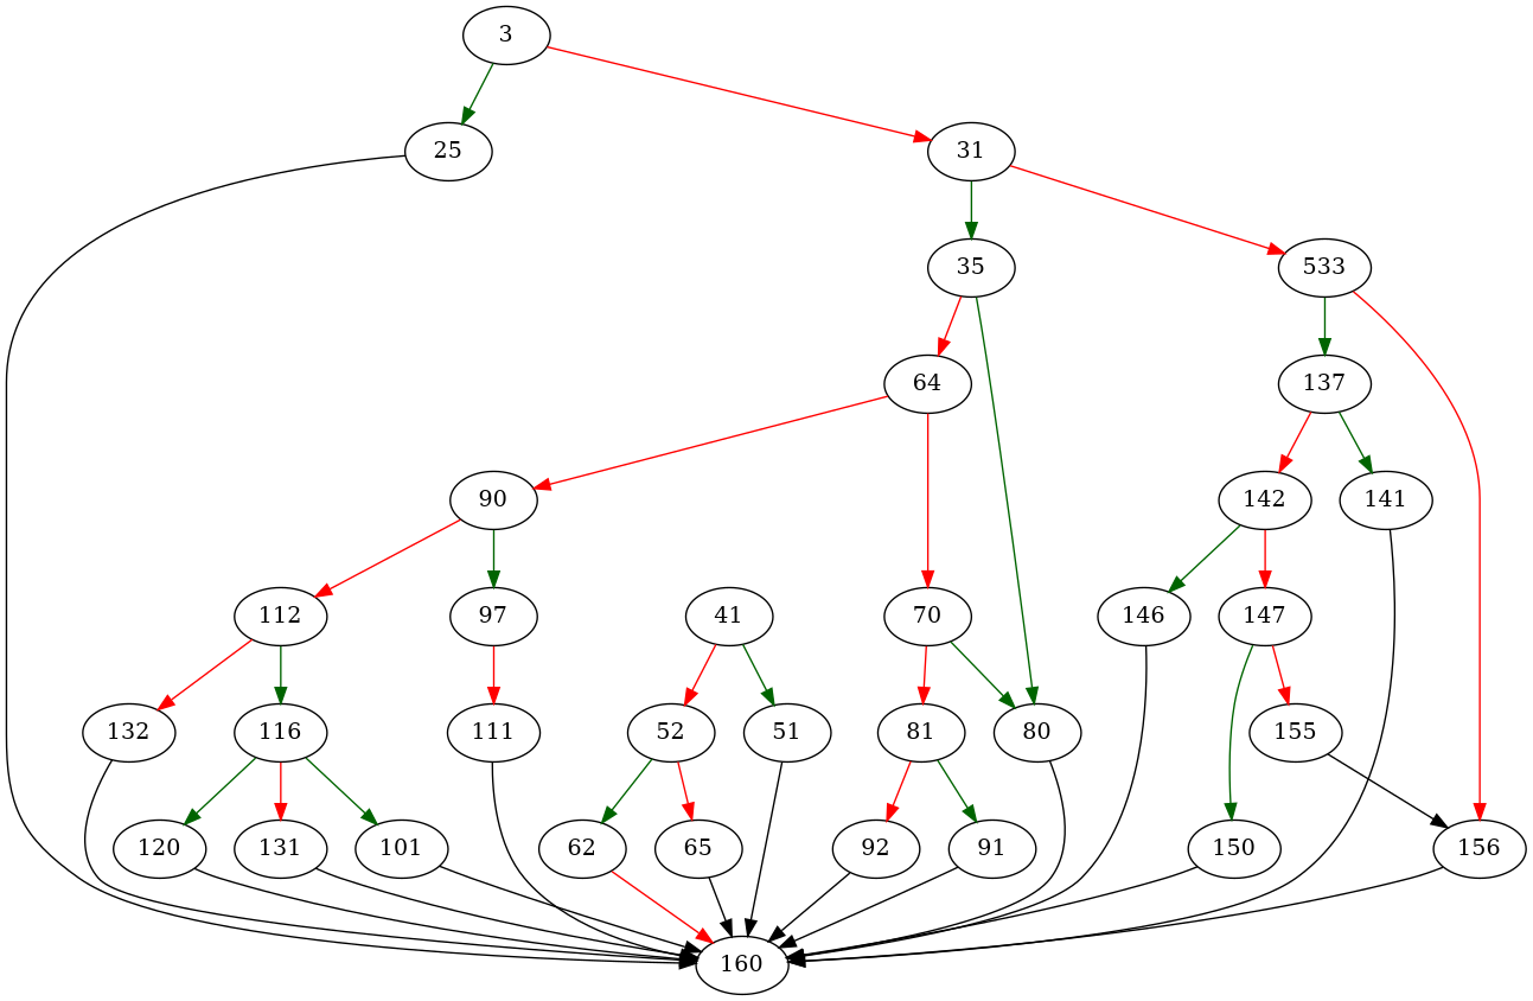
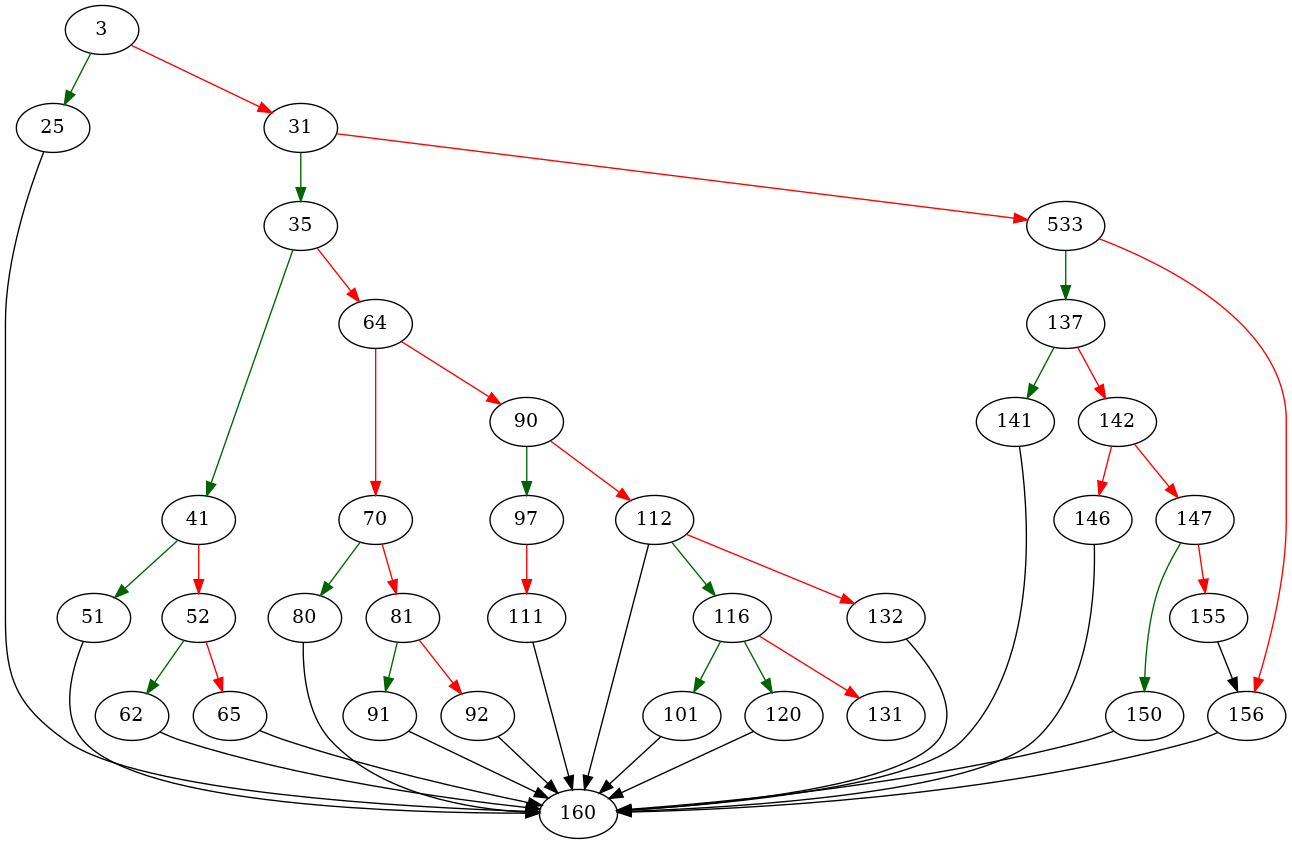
  strict digraph {
    fontname="DejaVu Serif"
    node [fontname="DejaVu Serif"]
    edge [fontname="DejaVu Serif"]
    3 [entry=true]
    25
    31
    160
    35
    n6 [label=533]
    41
    64
    137
    156
    51
    52
    70
    n14 [label=90]
    141
    142
    62
    n18 [label=65]
    80
    81
    97
    112
    91
    92
    111
    116
    132
    101
    120
    131
    146
    147
    150
    155
    3 -> 25 [color=darkgreen cond=true]
    3 -> 31 [color=red cond=false]
    25 -> 160
    31 -> 35 [color=darkgreen cond=true]
    31 -> n6 [color=red cond=false]
-   35 -> 80 [color=darkgreen cond=true]
+   35 -> 41 [color=darkgreen cond=true]
    35 -> 64 [color=red cond=false]
    n6 -> 137 [color=darkgreen cond=true]
    n6 -> 156 [color=red cond=false]
    41 -> 51 [color=darkgreen cond=true]
    41 -> 52 [color=red cond=false]
    64 -> 70 [color=red cond=true]
    64 -> n14 [color=red cond=false]
    137 -> 141 [color=darkgreen cond=true]
    137 -> 142 [color=red cond=false]
    156 -> 160
    51 -> 160
    52 -> 62 [color=darkgreen cond=true]
    52 -> n18 [color=red cond=false]
    70 -> 80 [color=darkgreen cond=true]
    70 -> 81 [color=red cond=false]
    n14 -> 97 [color=darkgreen cond=true]
    n14 -> 112 [color=red cond=false]
    141 -> 160
-   142 -> 146 [color=darkgreen cond=true]
+   142 -> 146 [color=red cond=true]
    142 -> 147 [color=red cond=false]
-   62 -> 160 [color=red]
+   62 -> 160
    n18 -> 160
    80 -> 160
    81 -> 91 [color=darkgreen cond=true]
    81 -> 92 [color=red cond=false]
    97 -> 111 [color=red cond=false]
    112 -> 116 [color=darkgreen cond=true]
    112 -> 132 [color=red cond=false]
    91 -> 160
    92 -> 160
    111 -> 160
    116 -> 101 [color=darkgreen cond=true]
    116 -> 120 [color=darkgreen cond=true]
    116 -> 131 [color=red cond=false]
    132 -> 160
    101 -> 160
    120 -> 160
-   131 -> 160
+   112 -> 160
    146 -> 160
    147 -> 150 [color=darkgreen cond=true]
    147 -> 155 [color=red cond=false]
    150 -> 160
    155 -> 156
  }
